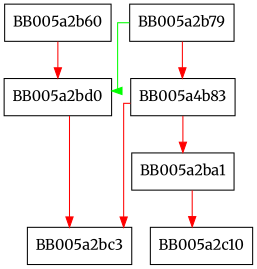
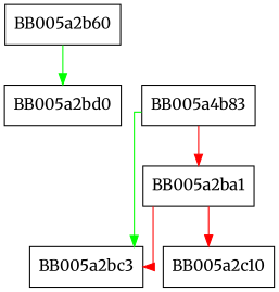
  digraph {
    fontname=Merriweather
    splines=ortho
    node [fontname=Merriweather shape=box]
    edge [color=red fontname=Merriweather]
    BB005a2b60
    BB005a2bd0
-   BB005a2b79
    n4 [label=BB005a4b83]
    BB005a2bc3
    BB005a2ba1
    BB005a2c10
-   BB005a2b60 -> BB005a2bd0
-   BB005a2b79 -> BB005a2bd0 [color=green]
-   BB005a2b79 -> n4
-   n4 -> BB005a2bc3
+   BB005a2b60 -> BB005a2bd0 [color=green]
+   n4 -> BB005a2bc3 [color=green]
    n4 -> BB005a2ba1
-   BB005a2bd0 -> BB005a2bc3
+   BB005a2ba1 -> BB005a2bc3
    BB005a2ba1 -> BB005a2c10
  }
